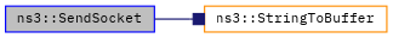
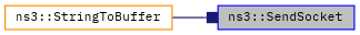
  digraph {
    rankdir=LR
    fontname="IBM Plex Mono"
    node [fontname="IBM Plex Mono" fontsize=10 shape=record style=filled]
    n1 [color=blue fillcolor=grey75 fontcolor=black height=0.2 label="ns3::SendSocket" width=0.4]
    n2 [color=darkorange fillcolor=white height=0.2 label="ns3::StringToBuffer" width=0.4]
-   n1 -> n2 [color=midnightblue fontname="IBM Plex Mono" fontsize=10 labelfontname=Helvetica labelfontsize=10 style=solid arrowhead=box]
+   n2 -> n1 [color=midnightblue fontname="IBM Plex Mono" fontsize=10 labelfontname=Helvetica labelfontsize=10 style=solid arrowhead=box]
  }
